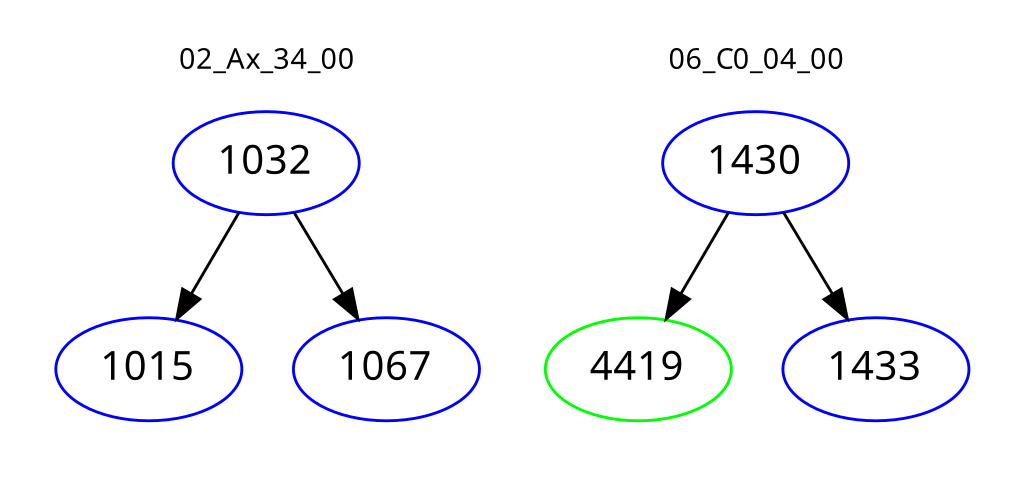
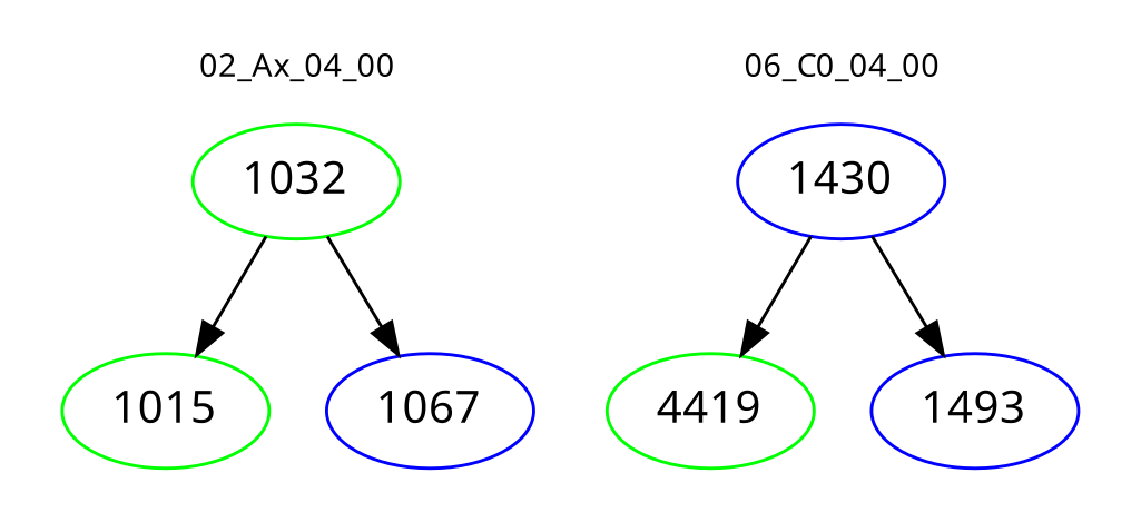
  digraph {
    fontname="Noto Sans"
    node [color=blue fontname="Noto Sans"]
    edge [color=black fontname="Noto Sans"]
-   n1 [label=1032]
-   n2 [label=1015]
+   n1 [color=green label=1032]
+   n2 [color=green label=1015]
    n3 [label=1067]
    n4 [label=1430]
    n5 [color=green label=4419]
-   n6 [label=1433]
+   n6 [label=1493]
    subgraph cluster_1 {
      color=white
      fontsize=10
-     label="02_Ax_34_00"
+     label="02_Ax_04_00"
      n1
      n2
      n3
    }
    subgraph cluster_2 {
      color=white
      fontsize=10
      label="06_C0_04_00"
      n4
      n5
      n6
    }
    n1 -> n2
    n1 -> n3
    n4 -> n5
    n4 -> n6
  }
